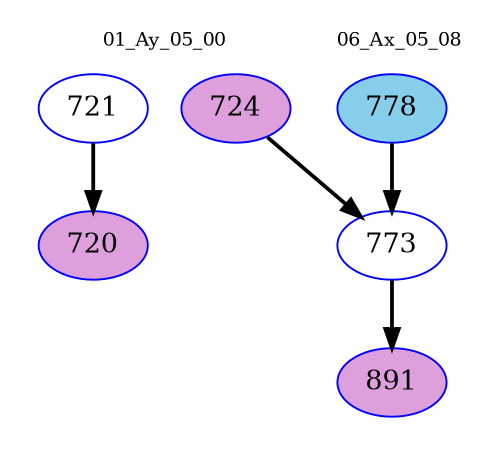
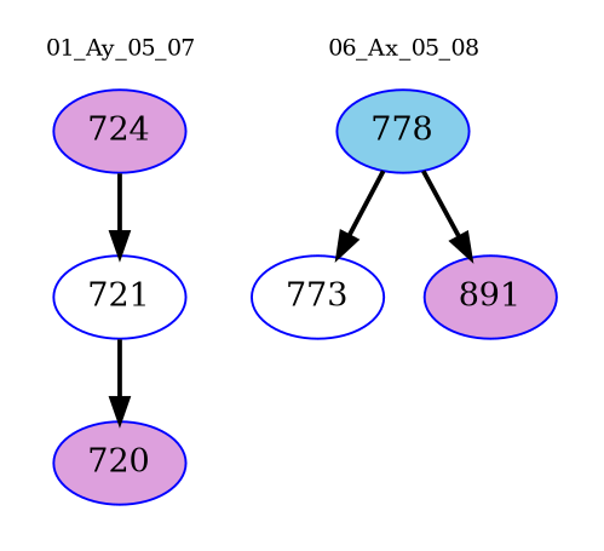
  digraph {
    node [color=blue fillcolor=plum style=filled]
    edge [color=black style=bold]
    n1 [label=724]
    n2 [fillcolor=white label=721]
    n3 [label=720]
    n4 [fillcolor=skyblue label=778]
    n5 [fillcolor=white label=773]
    n6 [label=891]
    subgraph cluster_1 {
      color=white
      fontsize=10
-     label="01_Ay_05_00"
+     label="01_Ay_05_07"
      n1
      n2
      n3
    }
    subgraph cluster_2 {
      color=white
      fontsize=10
      label="06_Ax_05_08"
      n4
      n5
      n6
    }
-   n1 -> n5
+   n1 -> n2
    n2 -> n3
    n4 -> n5
-   n5 -> n6
+   n4 -> n6
  }
